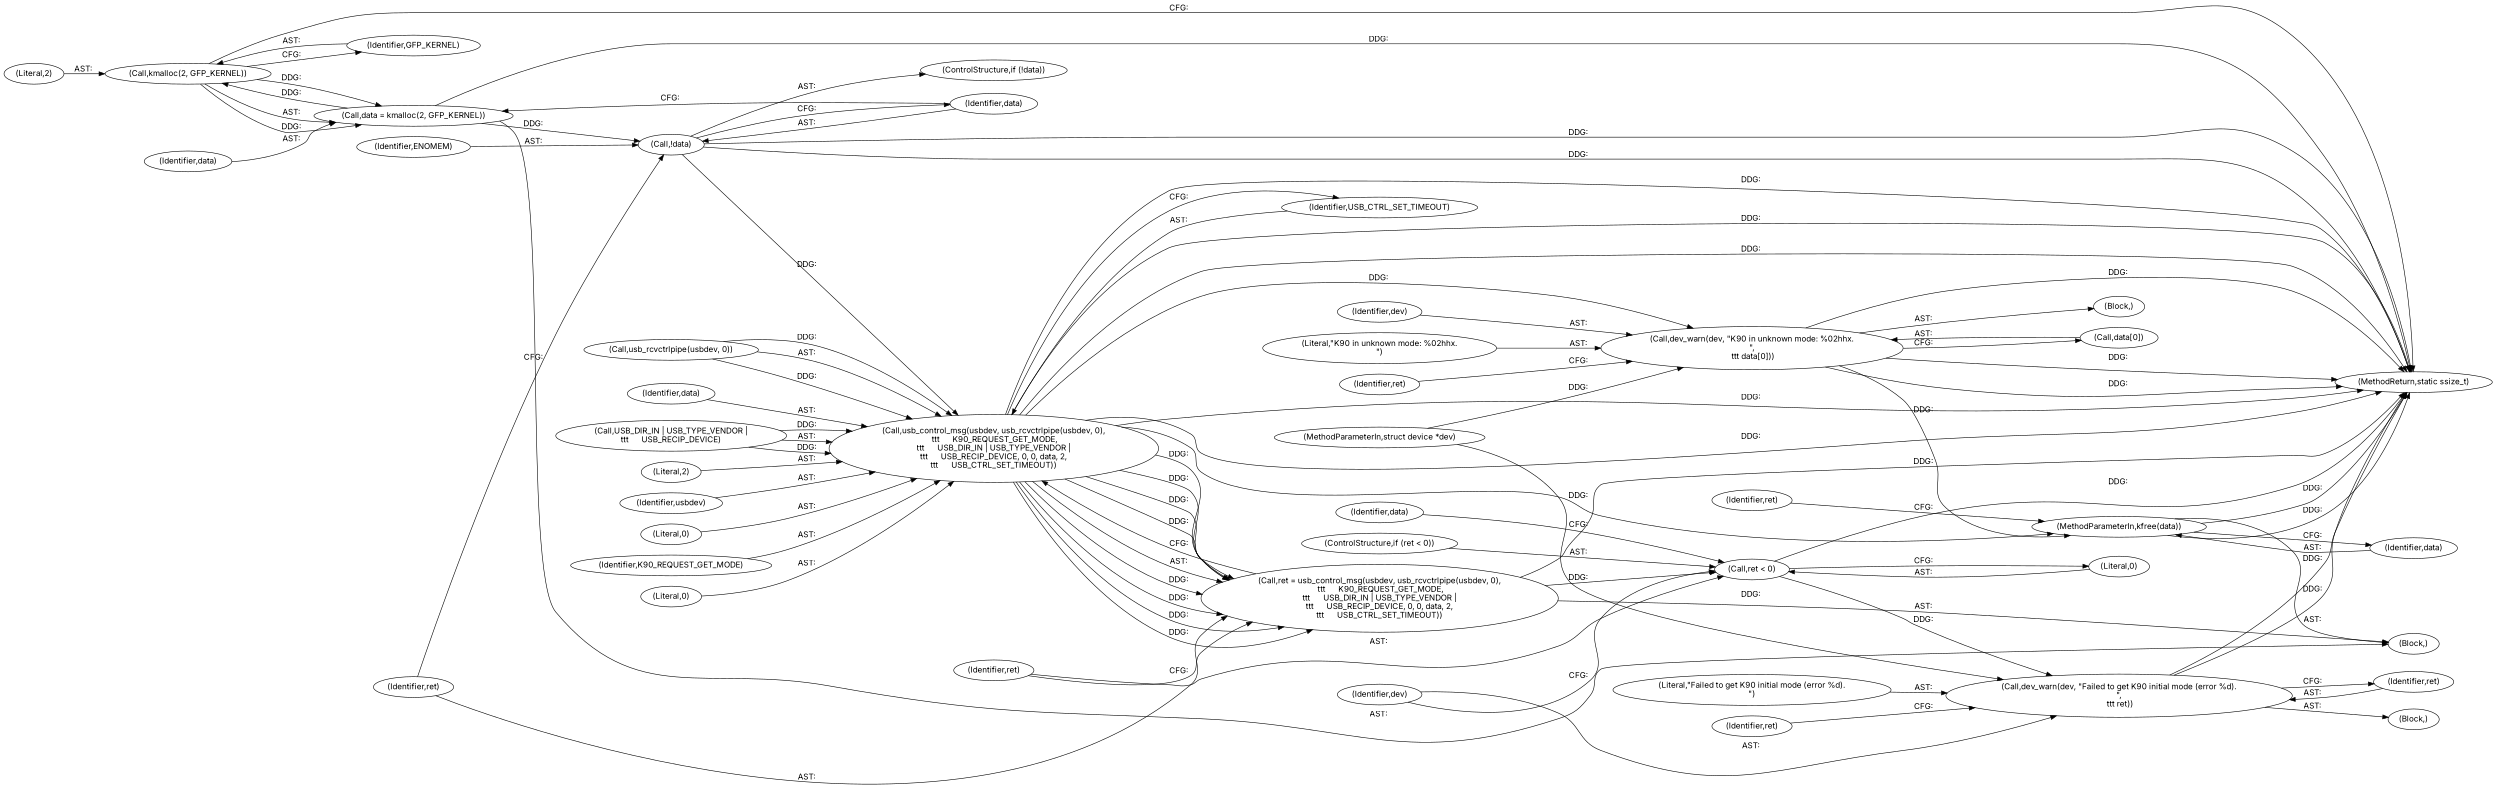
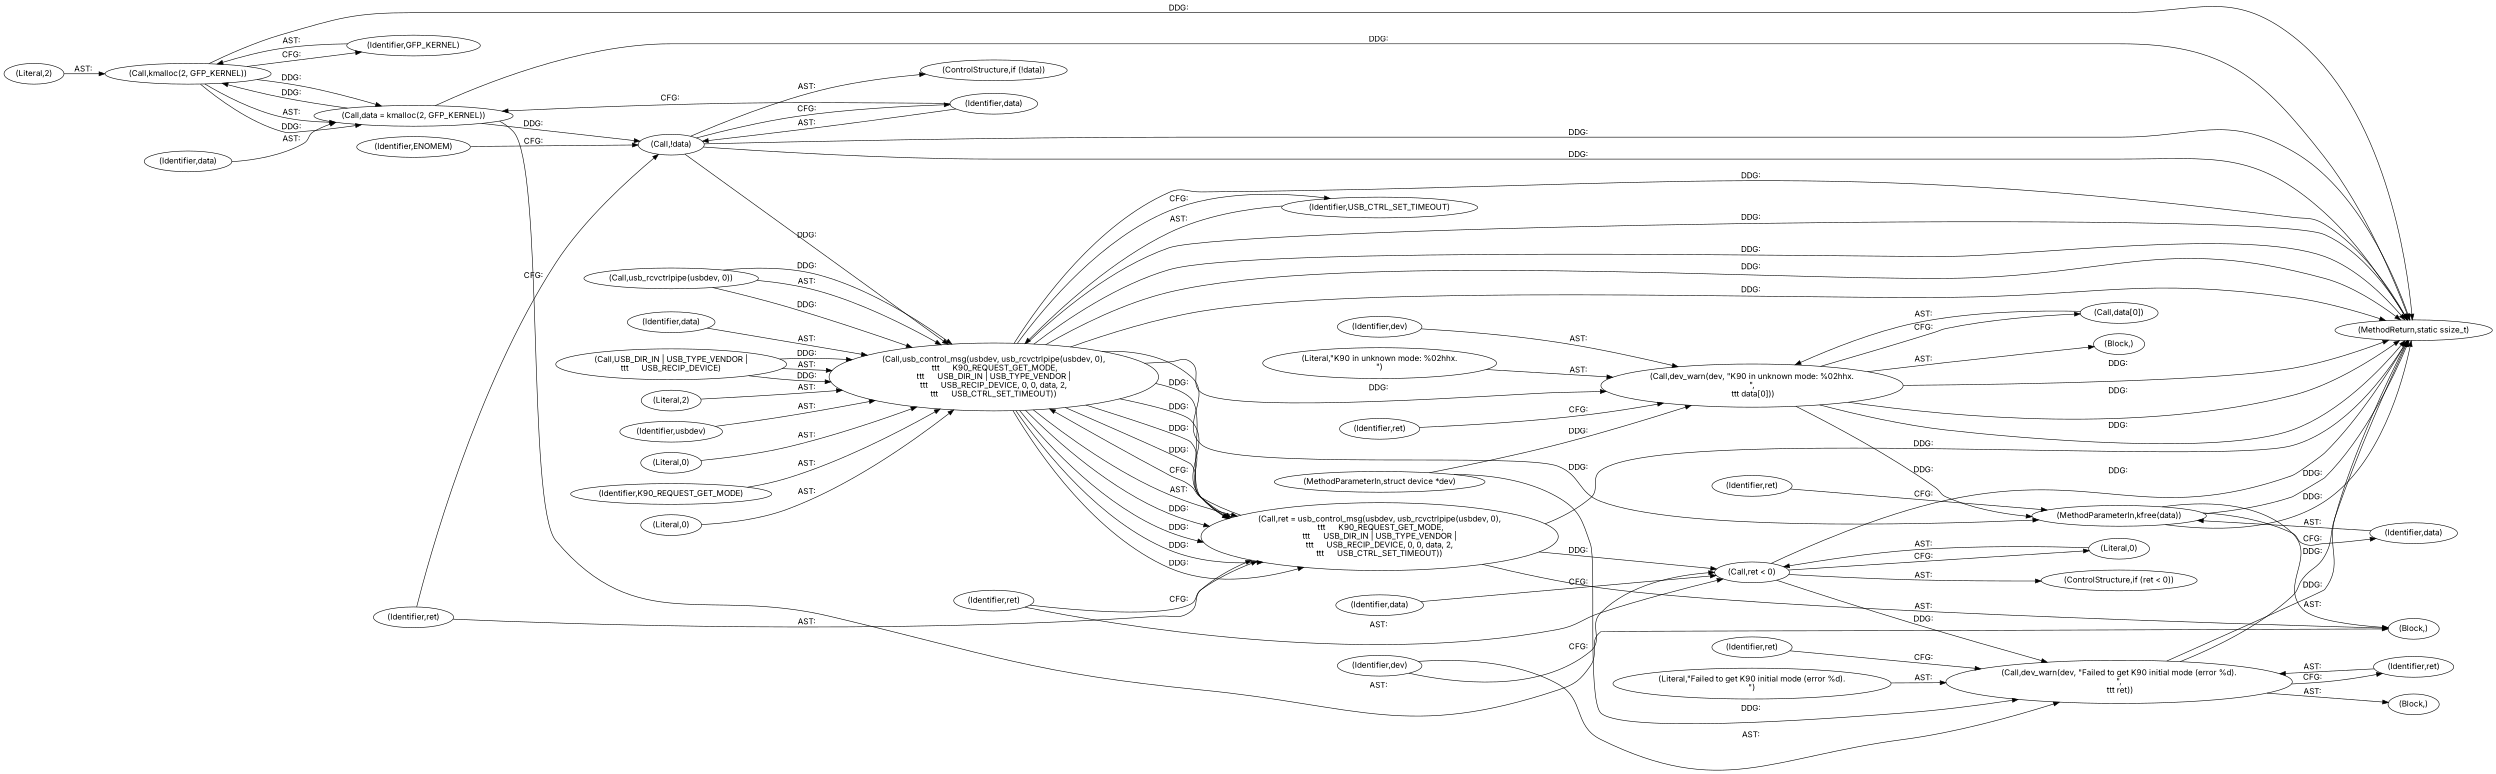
  digraph {
    fontname=Inter
    rankdir=LR
    node [fontname=Inter]
    edge [fontname=Inter]
    n1 [label="(Call,kmalloc(2, GFP_KERNEL))"]
    n2 [label="(Call,data = kmalloc(2, GFP_KERNEL))"]
    n3 [label="(Identifier,GFP_KERNEL)"]
    n4 [label="(MethodReturn,static ssize_t)"]
    n5 [label="(Call,!data)"]
    n6 [label="(Block,)"]
    n7 [label="(Call,usb_control_msg(usbdev, usb_rcvctrlpipe(usbdev, 0),\n \t\t\t      K90_REQUEST_GET_MODE,\n\t\t\t      USB_DIR_IN | USB_TYPE_VENDOR |\n\t\t\t      USB_RECIP_DEVICE, 0, 0, data, 2,\n\t\t\t      USB_CTRL_SET_TIMEOUT))"]
    n8 [label="(ControlStructure,if (!data))"]
    n9 [label="(Identifier,data)"]
    n10 [label="(Call,ret = usb_control_msg(usbdev, usb_rcvctrlpipe(usbdev, 0),\n \t\t\t      K90_REQUEST_GET_MODE,\n\t\t\t      USB_DIR_IN | USB_TYPE_VENDOR |\n\t\t\t      USB_RECIP_DEVICE, 0, 0, data, 2,\n\t\t\t      USB_CTRL_SET_TIMEOUT))"]
    n11 [label="(Call,dev_warn(dev, \"K90 in unknown mode: %02hhx.\n\",\n \t\t\t data[0]))"]
    n12 [label="(MethodParameterIn,kfree(data))"]
    n13 [label="(Identifier,USB_CTRL_SET_TIMEOUT)"]
    n14 [label="(Call,ret < 0)"]
    n15 [label="(Call,data[0])"]
    n16 [label="(Block,)"]
    n17 [label="(Identifier,data)"]
    n18 [label="(Call,dev_warn(dev, \"Failed to get K90 initial mode (error %d).\n\",\n \t\t\t ret))"]
    n19 [label="(Literal,0)"]
    n20 [label="(ControlStructure,if (ret < 0))"]
    n21 [label="(Identifier,ret)"]
    n22 [label="(Block,)"]
    n23 [label="(Literal,\"Failed to get K90 initial mode (error %d).\n\")"]
    n24 [label="(Identifier,usbdev)"]
    n25 [label="(Identifier,ret)"]
    n26 [label="(Literal,2)"]
    n27 [label="(Identifier,dev)"]
    n28 [label="(Identifier,ret)"]
    n29 [label="(Literal,0)"]
    n30 [label="(Identifier,K90_REQUEST_GET_MODE)"]
    n31 [label="(Identifier,ENOMEM)"]
    n32 [label="(Literal,0)"]
    n33 [label="(Identifier,ret)"]
    n34 [label="(Call,usb_rcvctrlpipe(usbdev, 0))"]
    n35 [label="(Identifier,data)"]
    n36 [label="(Identifier,data)"]
    n37 [label="(MethodParameterIn,struct device *dev)"]
    n38 [label="(Call,USB_DIR_IN | USB_TYPE_VENDOR |\n\t\t\t      USB_RECIP_DEVICE)"]
    n39 [label="(Identifier,dev)"]
    n40 [label="(Identifier,ret)"]
    n41 [label="(Literal,2)"]
    n42 [label="(Literal,\"K90 in unknown mode: %02hhx.\n\")"]
    n43 [label="(Identifier,ret)"]
    n44 [label="(Identifier,data)"]
    n1 -> n2 [label="AST: "]
    n1 -> n2 [label="DDG: "]
    n1 -> n2 [label="DDG: "]
    n1 -> n3 [label="CFG: "]
-   n1 -> n4 [label="CFG: "]
+   n1 -> n4 [label="DDG: "]
    n2 -> n1 [label="DDG: "]
    n2 -> n4 [label="DDG: "]
    n2 -> n5 [label="DDG: "]
    n2 -> n6 [label="AST: "]
    n3 -> n1 [label="AST: "]
    n5 -> n4 [label="DDG: "]
    n5 -> n4 [label="DDG: "]
    n5 -> n7 [label="DDG: "]
    n5 -> n8 [label="AST: "]
    n5 -> n9 [label="CFG: "]
    n7 -> n4 [label="DDG: "]
    n7 -> n4 [label="DDG: "]
    n7 -> n4 [label="DDG: "]
    n7 -> n4 [label="DDG: "]
    n7 -> n4 [label="DDG: "]
    n7 -> n10 [label="AST: "]
    n7 -> n10 [label="DDG: "]
    n7 -> n10 [label="DDG: "]
    n7 -> n10 [label="DDG: "]
    n7 -> n10 [label="DDG: "]
    n7 -> n10 [label="DDG: "]
    n7 -> n10 [label="DDG: "]
    n7 -> n10 [label="DDG: "]
    n7 -> n10 [label="DDG: "]
    n7 -> n11 [label="DDG: "]
    n7 -> n12 [label="DDG: "]
    n7 -> n13 [label="CFG: "]
    n9 -> n2 [label="CFG: "]
    n9 -> n5 [label="AST: "]
    n10 -> n4 [label="DDG: "]
    n10 -> n6 [label="AST: "]
    n10 -> n7 [label="CFG: "]
    n10 -> n14 [label="DDG: "]
    n11 -> n4 [label="DDG: "]
    n11 -> n4 [label="DDG: "]
    n11 -> n4 [label="DDG: "]
    n11 -> n12 [label="DDG: "]
    n11 -> n15 [label="CFG: "]
    n11 -> n16 [label="AST: "]
    n12 -> n4 [label="DDG: "]
    n12 -> n4 [label="DDG: "]
    n12 -> n6 [label="AST: "]
    n12 -> n17 [label="CFG: "]
    n13 -> n7 [label="AST: "]
    n14 -> n4 [label="DDG: "]
    n14 -> n18 [label="DDG: "]
    n14 -> n19 [label="CFG: "]
-   n20 -> n14 [label="AST: "]
+   n14 -> n20 [label="AST: "]
    n15 -> n11 [label="AST: "]
    n17 -> n12 [label="AST: "]
    n18 -> n4 [label="DDG: "]
    n18 -> n4 [label="DDG: "]
    n18 -> n21 [label="CFG: "]
    n18 -> n22 [label="AST: "]
    n19 -> n14 [label="AST: "]
    n21 -> n18 [label="AST: "]
    n23 -> n18 [label="AST: "]
    n24 -> n7 [label="AST: "]
    n25 -> n11 [label="CFG: "]
    n26 -> n1 [label="AST: "]
    n27 -> n14 [label="CFG: "]
    n27 -> n18 [label="AST: "]
    n28 -> n18 [label="CFG: "]
    n29 -> n7 [label="AST: "]
    n30 -> n7 [label="AST: "]
-   n31 -> n5 [label="AST: "]
+   n31 -> n5 [label="CFG: "]
    n32 -> n7 [label="AST: "]
    n33 -> n12 [label="CFG: "]
    n34 -> n7 [label="AST: "]
    n34 -> n7 [label="DDG: "]
    n34 -> n7 [label="DDG: "]
    n35 -> n7 [label="AST: "]
    n36 -> n2 [label="AST: "]
    n37 -> n11 [label="DDG: "]
    n37 -> n18 [label="DDG: "]
    n38 -> n7 [label="AST: "]
    n38 -> n7 [label="DDG: "]
    n38 -> n7 [label="DDG: "]
    n39 -> n11 [label="AST: "]
    n40 -> n5 [label="CFG: "]
    n40 -> n10 [label="AST: "]
    n41 -> n7 [label="AST: "]
    n42 -> n11 [label="AST: "]
    n43 -> n10 [label="CFG: "]
    n43 -> n14 [label="AST: "]
    n44 -> n14 [label="CFG: "]
  }
